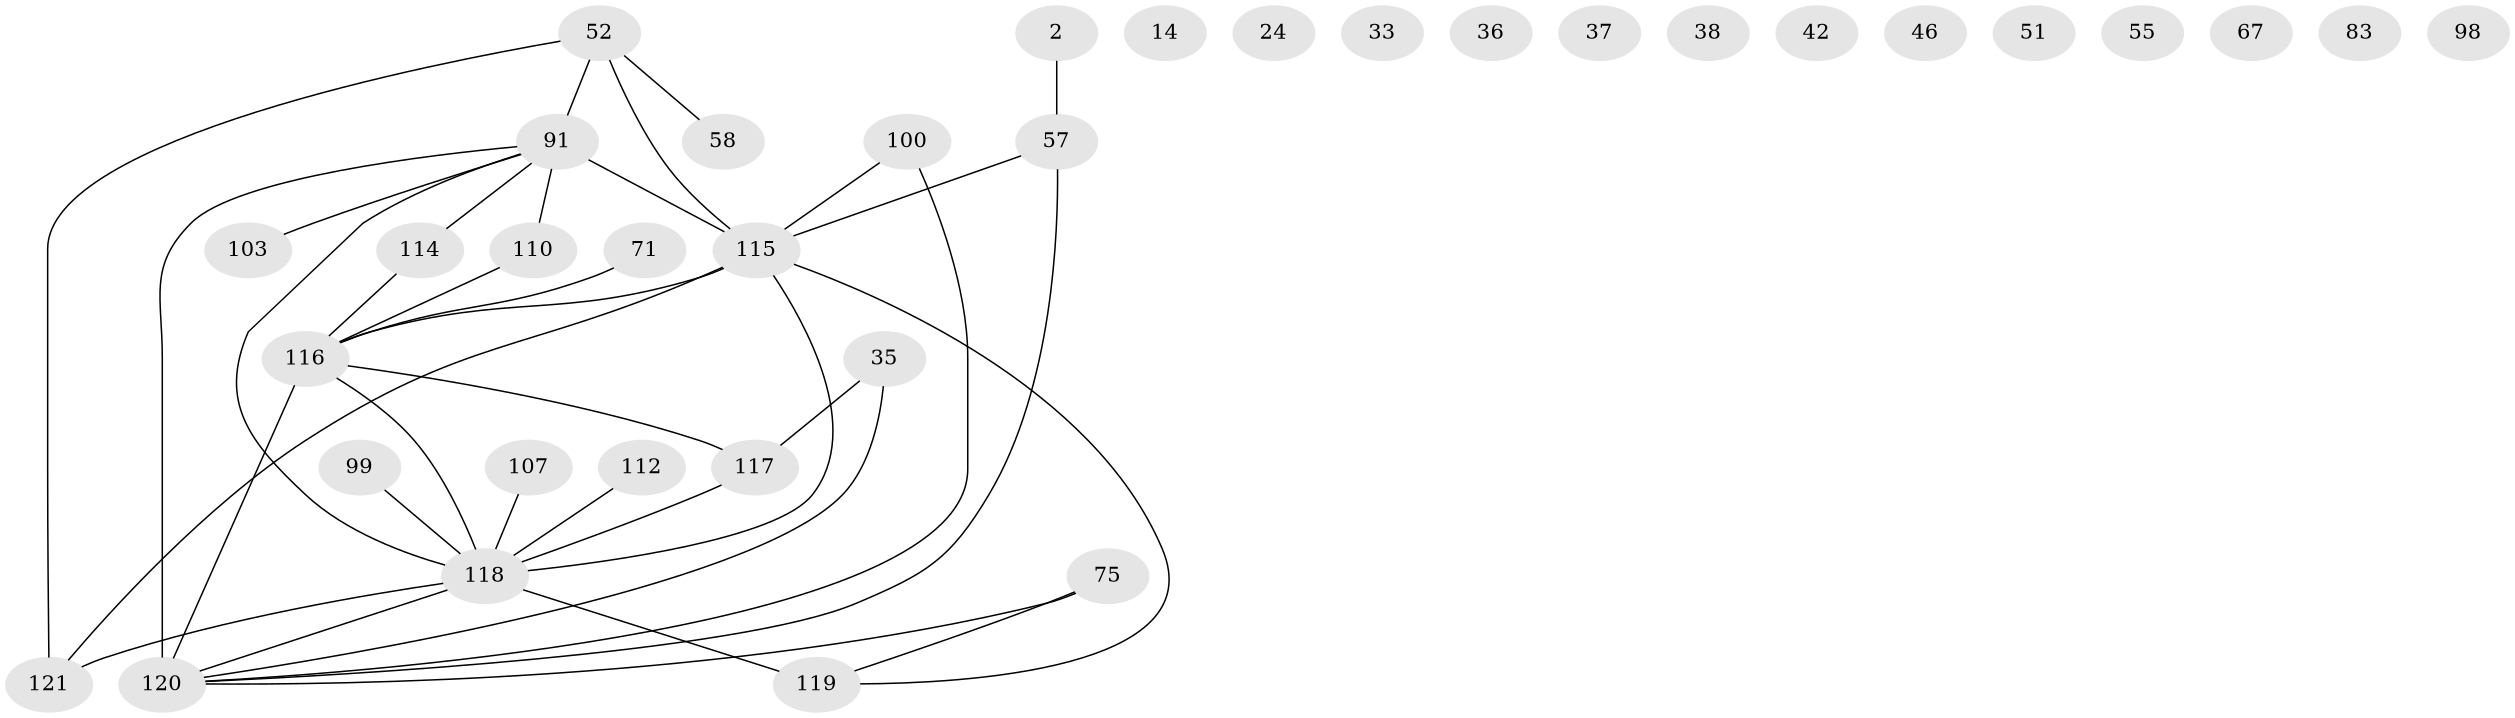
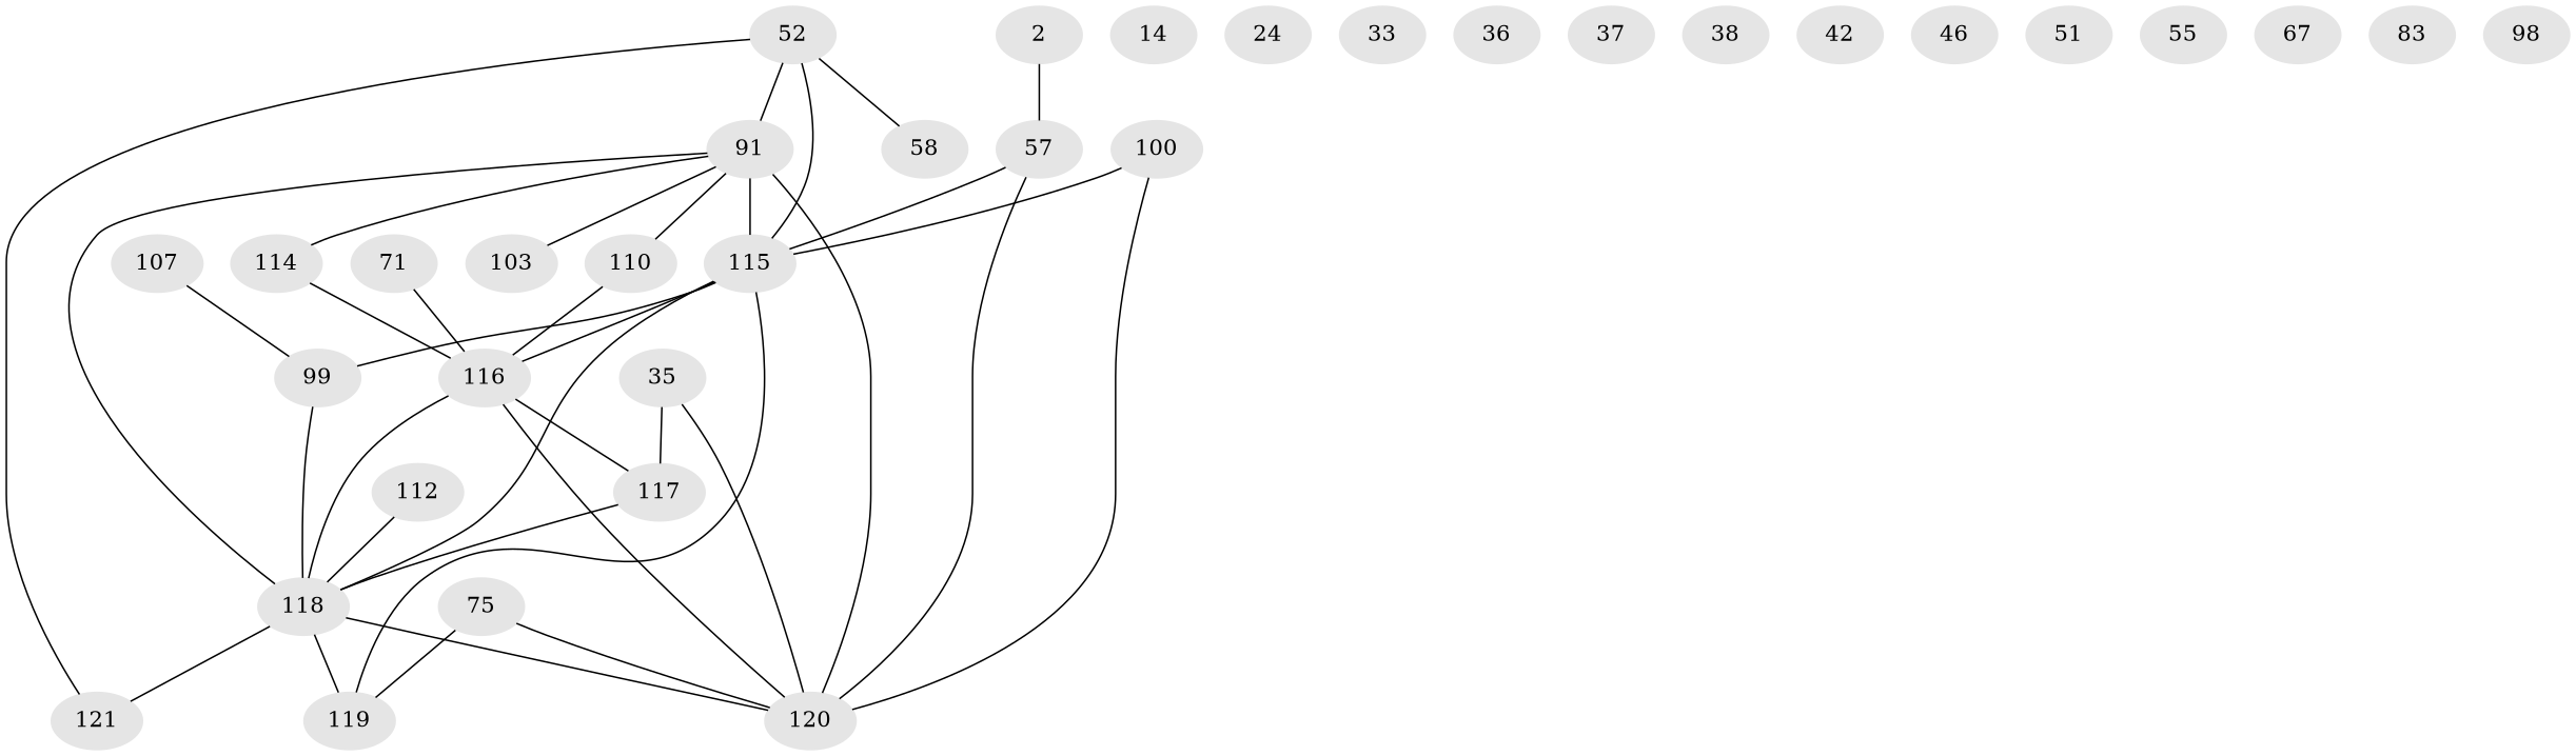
  graph {
    node [color=gray90 style=filled]
    2
    57
    115 [super="+47+109+108"]
    120 [super="+31+28+95"]
    14
    24
    33 [super="+17"]
    121 [super="+102"]
    116 [super="+29+83+113+90+80"]
    119 [super="+25"]
    118 [super="+63+65+89+85+5+111+43+92"]
    117 [super="+68"]
    35
    36
    37
    38
    42
    46
    51
    52 [super="+8+39"]
    58
    91 [super="+4+23+62+40+34+87+81"]
    103
    110
    114
    55
    67
    71
    75
    n30 [label=83]
    98
    99
    100
    107
    112
    2 -- 57
    57 -- 115 [weight=2]
    57 -- 120 [weight=2]
-   115 -- 121 [weight=2]
+   115 -- 99 [weight=2]
    115 -- 116 [weight=4]
    115 -- 119
    115 -- 118 [weight=3]
    116 -- 120 [weight=7]
    116 -- 118
    116 -- 117
    118 -- 120 [weight=2]
    118 -- 121 [weight=2]
    118 -- 119 [weight=2]
    117 -- 118
    35 -- 120 [weight=2]
    35 -- 117
    52 -- 115 [weight=2]
    52 -- 121 [weight=2]
    52 -- 58
    52 -- 91
    91 -- 115 [weight=11]
    91 -- 120 [weight=6]
    91 -- 118 [weight=2]
    91 -- 103
    91 -- 110
    91 -- 114
    110 -- 116
    114 -- 116
    71 -- 116
    75 -- 120
    75 -- 119
    99 -- 118
    100 -- 115
    100 -- 120
-   107 -- 118
+   107 -- 99
    112 -- 118
  }
